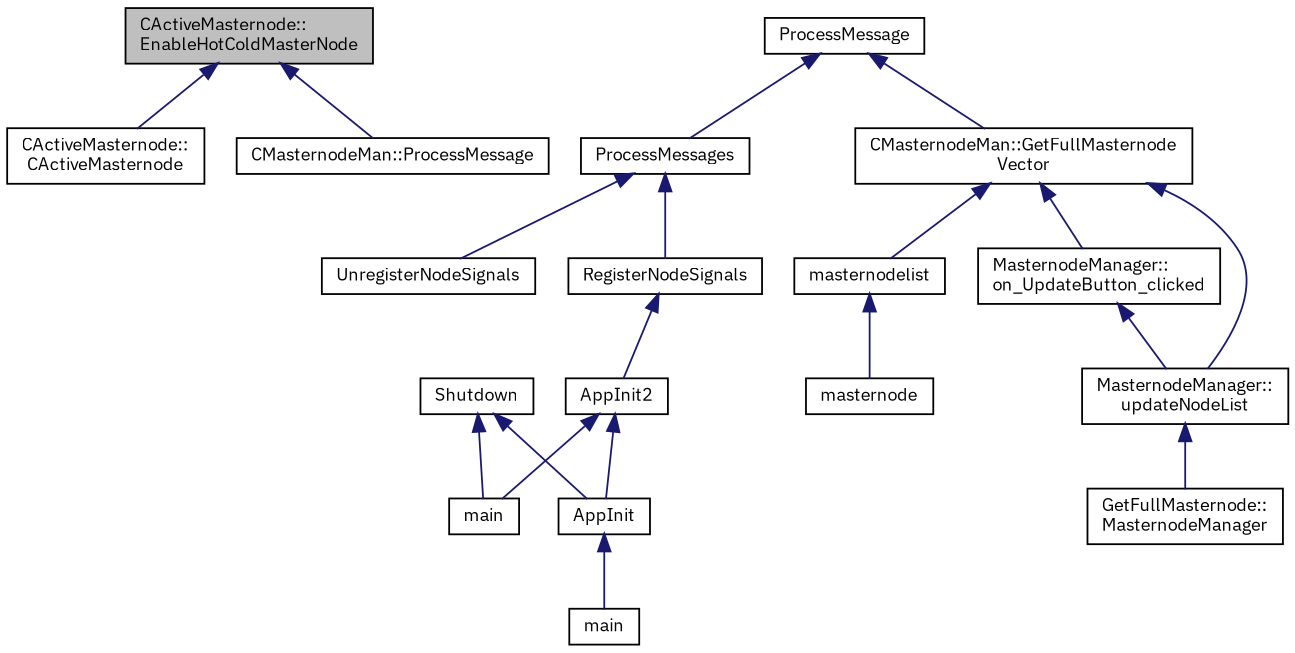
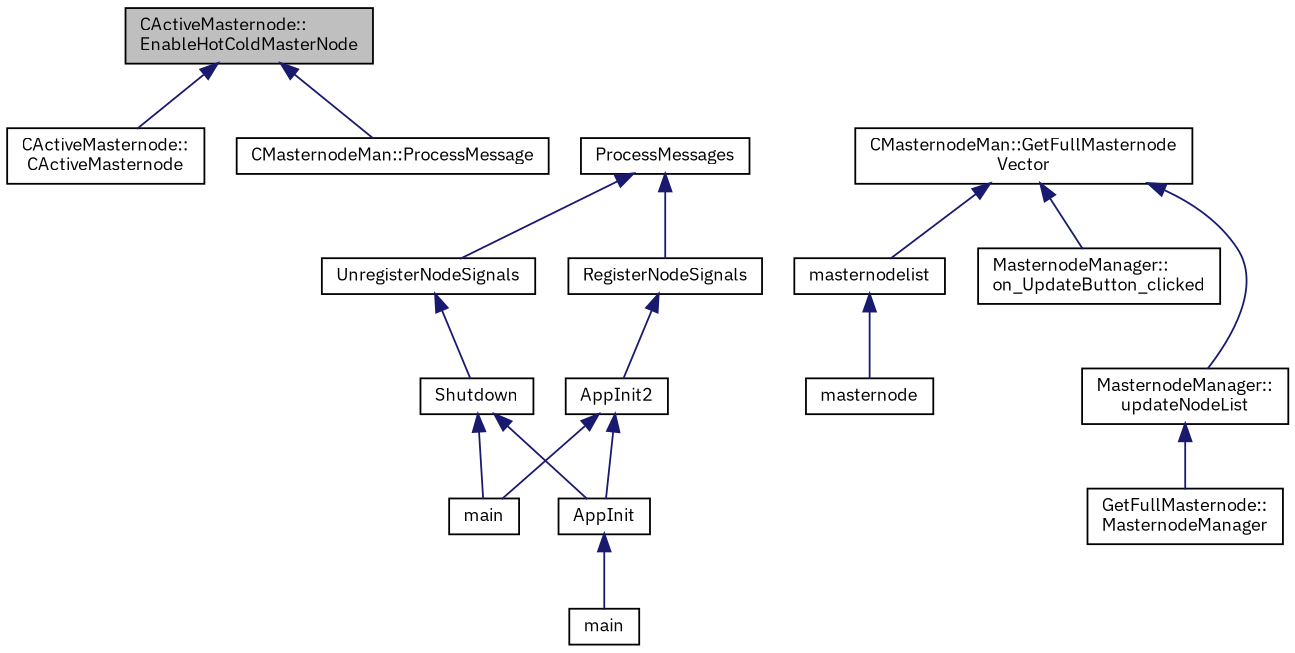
  digraph {
    fontname="IBM Plex Sans"
    rankdir=TB
    node [color=black fillcolor=white fontname="IBM Plex Sans" fontsize=10 shape=record style=filled]
    edge [color=midnightblue dir=back fontname="IBM Plex Sans" fontsize=10 labelfontname=Helvetica labelfontsize=10 style=solid]
    n1 [fillcolor=grey75 fontcolor=black height=0.2 label="CActiveMasternode::\lEnableHotColdMasterNode" width=0.4]
    n2 [height=0.2 label="CActiveMasternode::\lCActiveMasternode" width=0.4]
    n3 [height=0.2 label="CMasternodeMan::ProcessMessage" width=0.4]
-   n4 [height=0.2 label=ProcessMessage width=0.4]
    n5 [height=0.2 label=ProcessMessages width=0.4]
    n6 [height=0.2 label="CMasternodeMan::GetFullMasternode\lVector" width=0.4]
    n7 [height=0.2 label=RegisterNodeSignals width=0.4]
    n8 [height=0.2 label=UnregisterNodeSignals width=0.4]
    n9 [height=0.2 label="MasternodeManager::\lupdateNodeList" width=0.4]
    n10 [height=0.2 label="MasternodeManager::\lon_UpdateButton_clicked" width=0.4]
    n11 [height=0.2 label=masternodelist width=0.4]
    n12 [height=0.2 label=AppInit2 width=0.4]
    n13 [height=0.2 label=Shutdown width=0.4]
    n14 [height=0.2 label=AppInit width=0.4]
    n15 [height=0.2 label=main width=0.4]
    n16 [height=0.2 label=main width=0.4]
    n17 [height=0.2 label="GetFullMasternode::\lMasternodeManager" width=0.4]
    n18 [height=0.2 label=masternode width=0.4]
    n1 -> n2
    n1 -> n3
-   n4 -> n5
-   n4 -> n6
    n5 -> n7
    n5 -> n8
    n6 -> n9
    n6 -> n10
    n6 -> n11
    n7 -> n12
+   n8 -> n13
    n9 -> n17
-   n10 -> n9
    n11 -> n18
    n12 -> n14
    n12 -> n15
    n13 -> n14
    n13 -> n15
    n14 -> n16
  }
